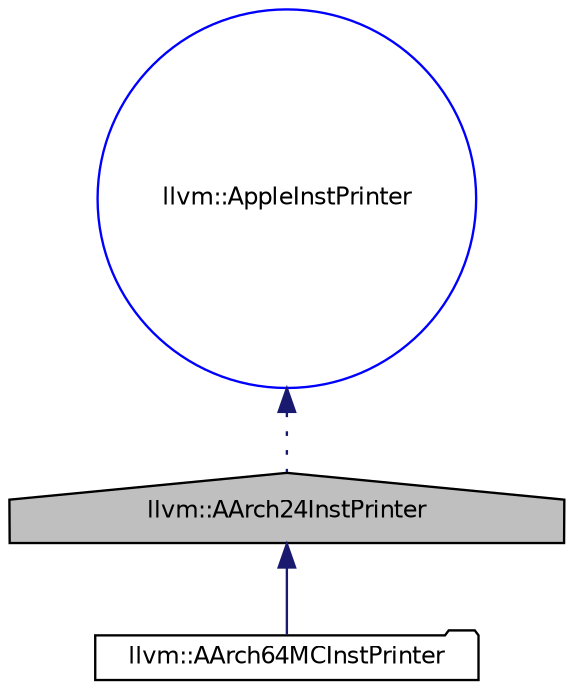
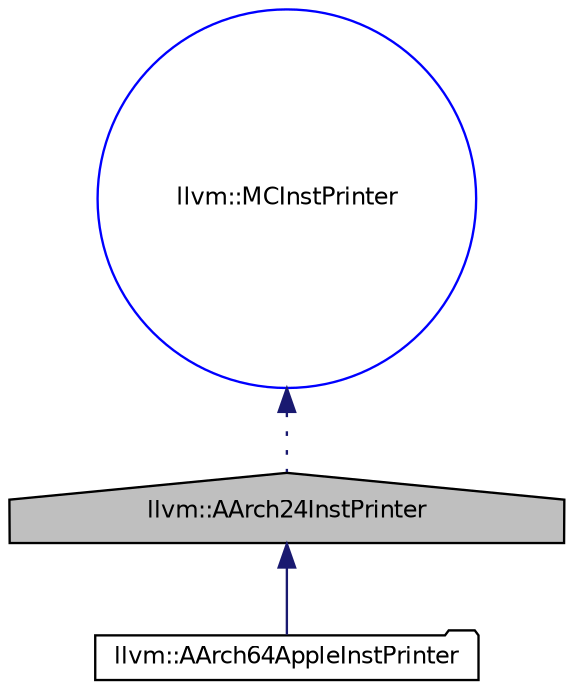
  digraph {
    node [color=black fontname=Helvetica fontsize=10]
    edge [color=midnightblue dir=back fontname=Helvetica fontsize=10 labelfontname=Helvetica labelfontsize=10]
    n1 [fillcolor=grey75 fontcolor=black height=0.2 label="llvm::AArch24InstPrinter" shape=house style=filled width=0.4]
-   n2 [height=0.2 label="llvm::AArch64MCInstPrinter" shape=folder width=0.4]
-   n3 [color=blue height=0.2 label="llvm::AppleInstPrinter" shape=circle width=0.4]
+   n2 [height=0.2 label="llvm::AArch64AppleInstPrinter" shape=folder width=0.4]
+   n3 [color=blue height=0.2 label="llvm::MCInstPrinter" shape=circle width=0.4]
    n1 -> n2 [style=solid]
    n3 -> n1 [style=dotted]
  }
